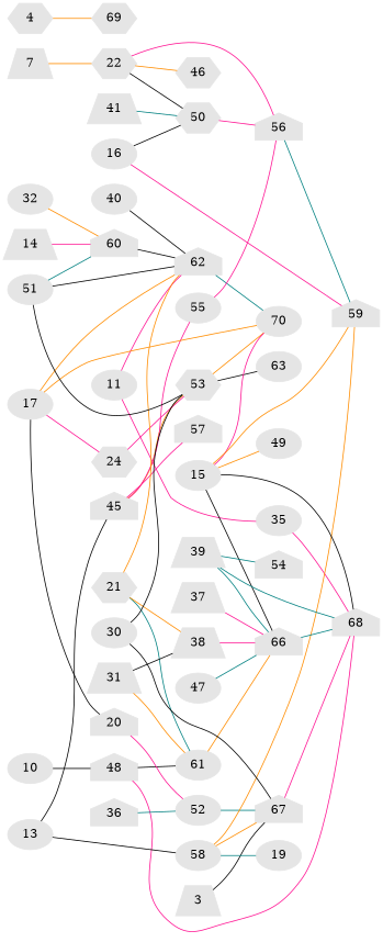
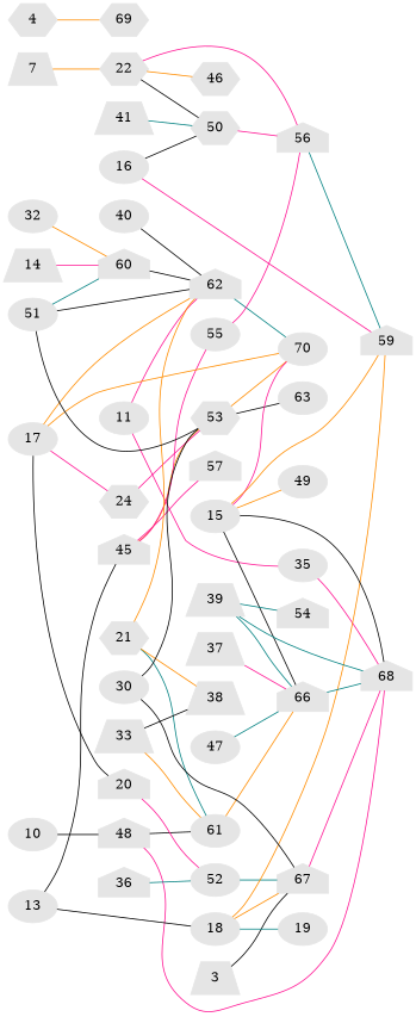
  graph {
    rankdir=LR
    node [color=gray90 shape=ellipse style=filled]
    edge [color=black weight=1.0]
    3 [shape=trapezium]
    67 [shape=house]
    52
    4 [shape=hexagon]
    69 [shape=hexagon]
    7 [shape=trapezium]
    22 [shape=hexagon]
    50 [shape=hexagon]
    46 [shape=hexagon]
    56 [shape=house]
    48 [shape=house]
    10
    68 [shape=house]
    61
    11
    35
    62 [shape=house]
    70
    13
-   18 [label=58]
+   18
    45 [shape=house]
    59 [shape=house]
    19
    53 [shape=hexagon]
    55
    57 [shape=house]
    14 [shape=trapezium]
    60 [shape=house]
    15
    49
    66 [shape=house]
    16
    17
    20 [shape=house]
    24 [shape=hexagon]
    21 [shape=hexagon]
    38 [shape=trapezium]
    63
    30
    32
-   33 [shape=trapezium label=31]
+   33 [shape=trapezium]
    36 [shape=house]
    37 [shape=trapezium]
    39 [shape=trapezium]
    54 [shape=house]
    40
    41 [shape=trapezium]
    47
    51
    3 -- 67
    67 -- 68 [color=deeppink]
    52 -- 67 [color=teal]
    4 -- 69 [color=darkorange]
    7 -- 22 [color=darkorange]
    22 -- 50
    22 -- 46 [color=darkorange]
    22 -- 56 [color=deeppink]
    50 -- 56 [color=deeppink]
    56 -- 59 [color=teal]
    48 -- 68 [color=deeppink]
    48 -- 61
    10 -- 48
    61 -- 66 [color=darkorange]
    11 -- 35 [color=deeppink]
    11 -- 62 [color=deeppink]
    35 -- 68 [color=deeppink]
    62 -- 70 [color=teal]
    13 -- 18
    13 -- 45
    18 -- 67 [color=darkorange]
    18 -- 59 [color=darkorange]
    18 -- 19 [color=teal]
    45 -- 53 [color=darkorange]
    45 -- 55 [color=deeppink]
    45 -- 57 [color=deeppink]
    53 -- 70 [color=darkorange]
    53 -- 63
    55 -- 56 [color=deeppink]
    14 -- 60 [color=deeppink]
    60 -- 62
    15 -- 68
    15 -- 70 [color=deeppink]
    15 -- 59 [color=darkorange]
    15 -- 49 [color=darkorange]
    15 -- 66
    66 -- 68 [color=teal]
    16 -- 50
    16 -- 59 [color=deeppink]
    17 -- 62 [color=darkorange]
    17 -- 70 [color=darkorange]
    17 -- 20
    17 -- 24 [color=deeppink]
    20 -- 52 [color=deeppink]
    24 -- 53 [color=deeppink]
    21 -- 61 [color=teal]
    21 -- 62 [color=darkorange]
    21 -- 38 [color=darkorange]
-   38 -- 66 [color=deeppink]
    30 -- 67
    30 -- 53
    32 -- 60 [color=darkorange]
    33 -- 61 [color=darkorange]
    33 -- 38
    36 -- 52 [color=teal]
    37 -- 66 [color=deeppink]
    39 -- 68 [color=teal]
    39 -- 66 [color=teal weight=2.0]
    39 -- 54 [color=teal]
    40 -- 62
    41 -- 50 [color=teal weight=2.0]
    47 -- 66 [color=teal]
    51 -- 62
    51 -- 53
    51 -- 60 [color=teal]
  }
